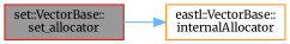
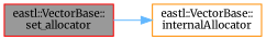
  digraph {
    rankdir=LR
    fontname=Merriweather
    node [fontname=Merriweather fontsize=10 shape=box style=filled]
-   n1 [color=red fillcolor=grey60 fontcolor=black height=0.2 label="set::VectorBase::\lset_allocator" width=0.4]
+   n1 [color=red fillcolor=grey60 fontcolor=black height=0.2 label="eastl::VectorBase::\lset_allocator" width=0.4]
    n2 [color=darkorange fillcolor=white height=0.2 label="eastl::VectorBase::\linternalAllocator" width=0.4]
    n1 -> n2 [color=steelblue1 fontname=Merriweather fontsize=10 labelfontname=Helvetica labelfontsize=10 style=solid arrowhead=normal]
  }
